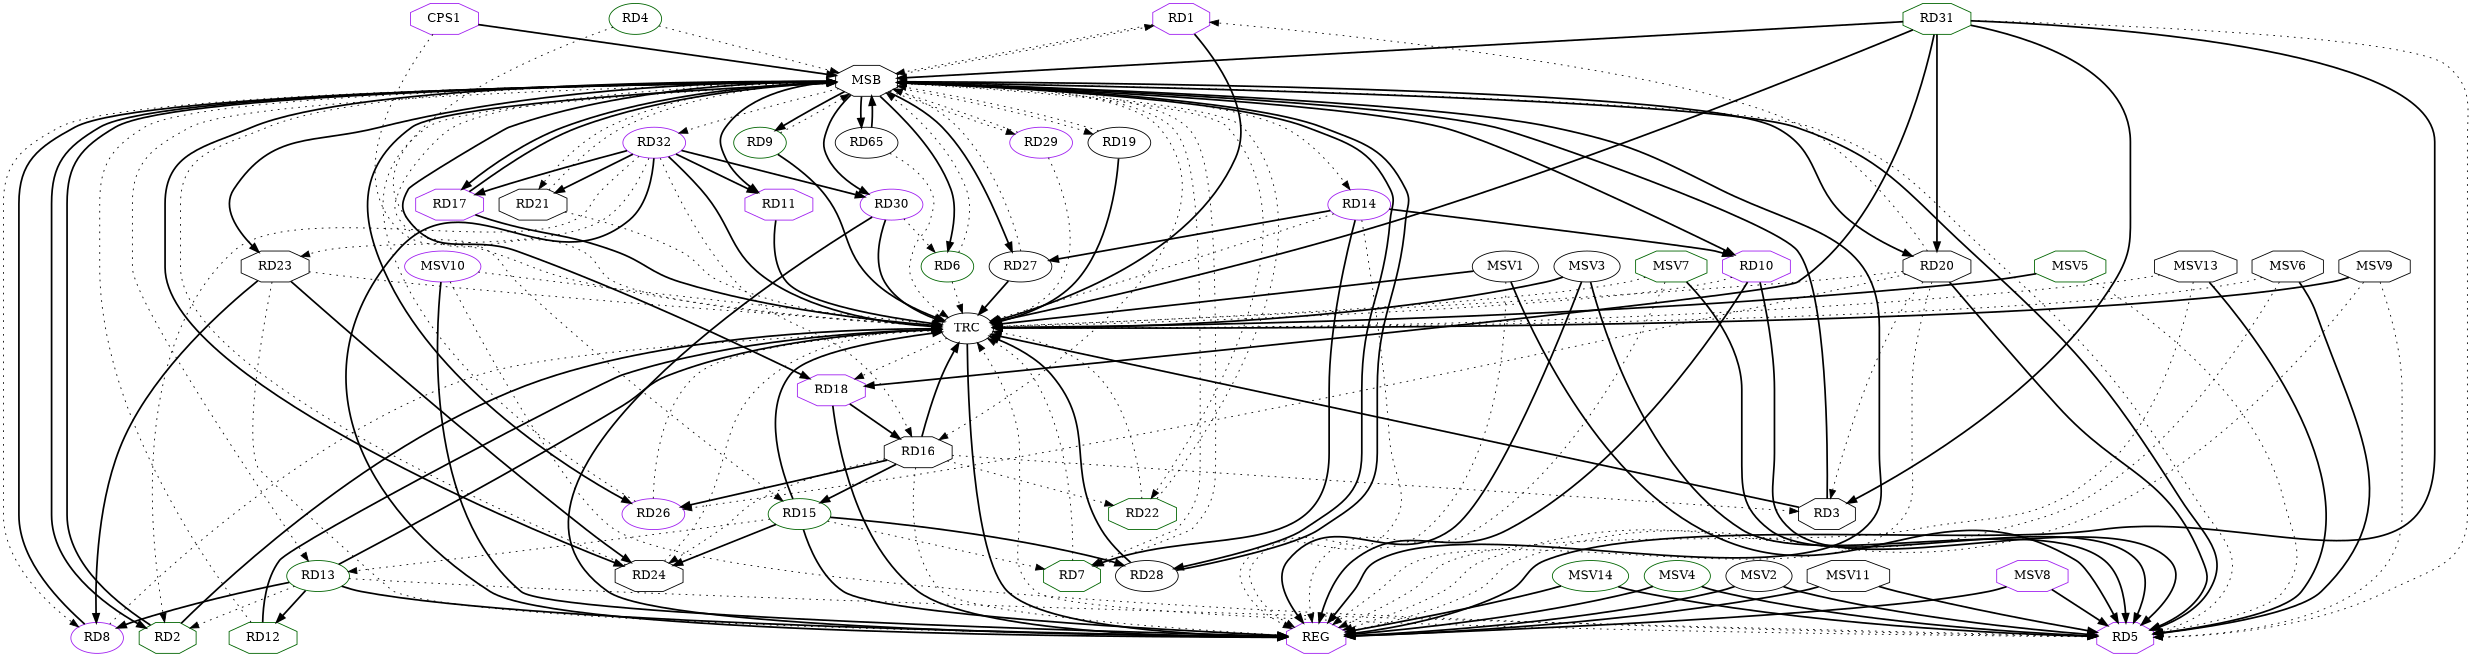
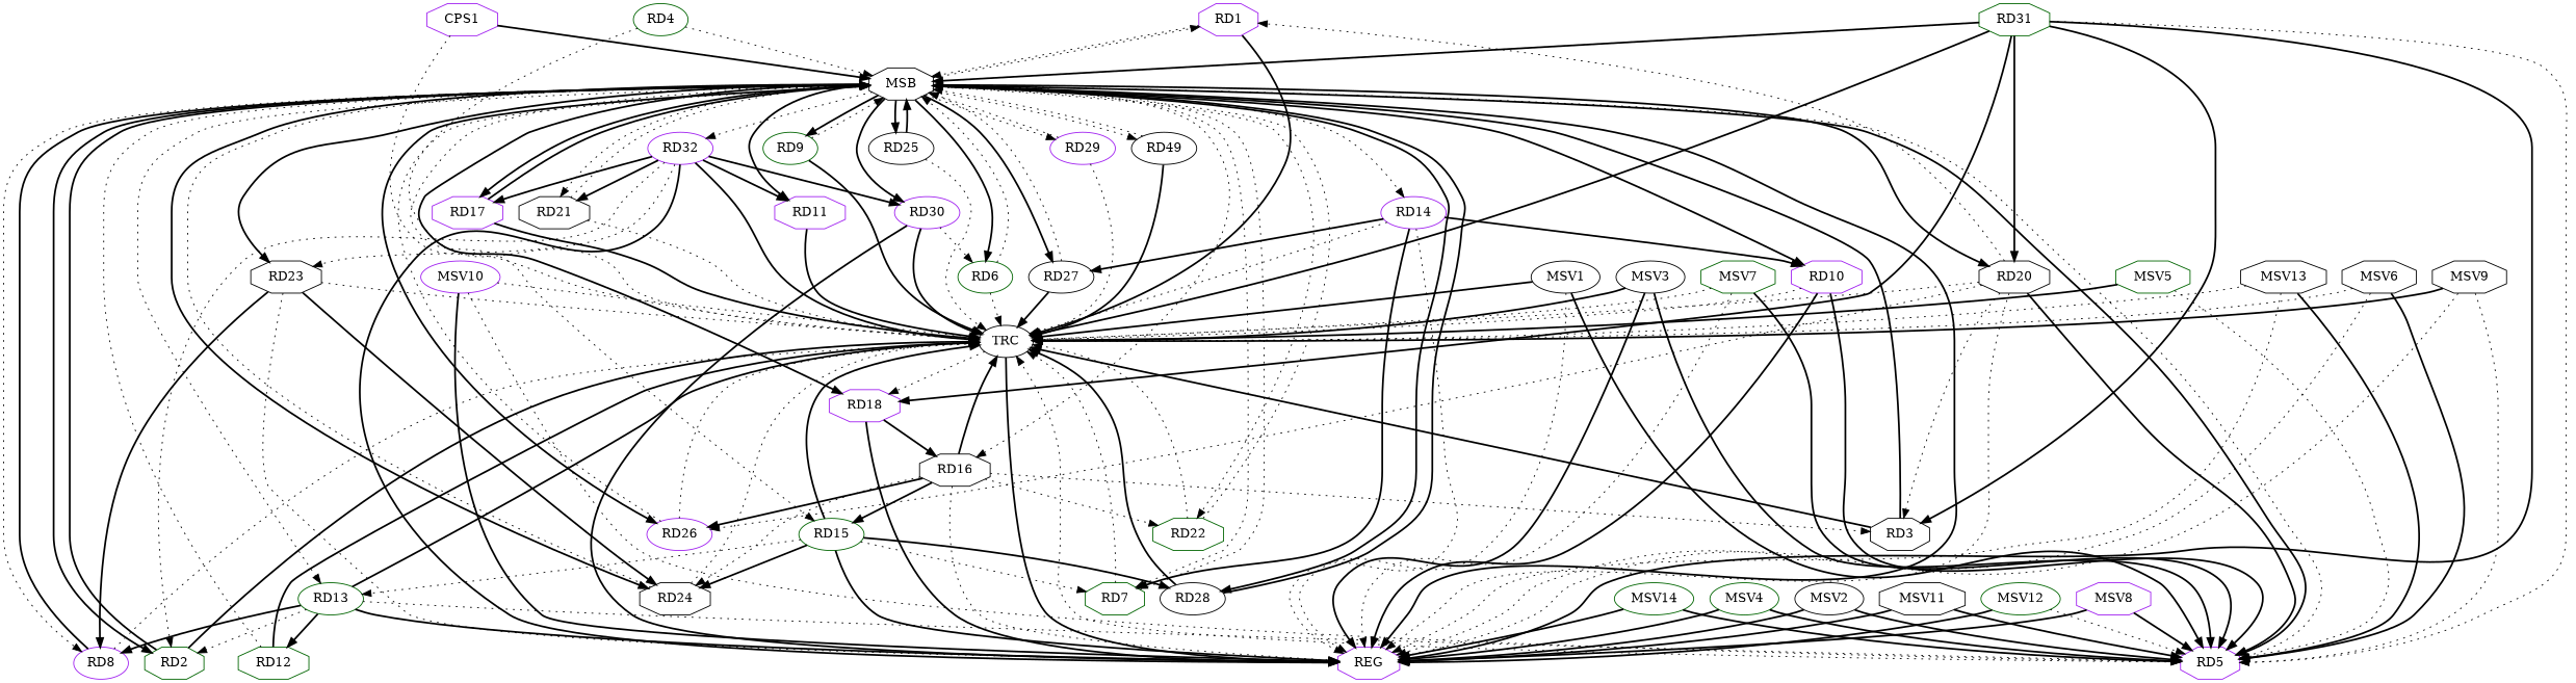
  strict digraph {
    node [color=black shape=octagon]
    edge [style=bold]
    n1 [color=purple label=RD1]
    n2 [label=MSB]
    n3 [label=TRC shape=ellipse]
    n4 [color=darkgreen label=RD2]
    n5 [color=purple label=RD5]
    n6 [color=darkgreen label=RD6 shape=ellipse]
    n7 [color=darkgreen label=RD7]
    n8 [color=purple label=RD8 shape=ellipse]
    n9 [color=darkgreen label=RD9 shape=ellipse]
    n10 [color=purple label=RD10]
    n11 [color=purple label=REG]
    n12 [color=purple label=RD11]
    n13 [color=darkgreen label=RD13 shape=ellipse]
    n14 [color=purple label=RD14 shape=ellipse]
    n15 [label=RD27 shape=ellipse]
    n16 [color=darkgreen label=RD15 shape=ellipse]
    n17 [label=RD24]
    n18 [label=RD28 shape=ellipse]
    n19 [label=RD16]
    n20 [color=darkgreen label=RD22]
    n21 [color=purple label=RD26 shape=ellipse]
    n22 [color=purple label=RD17]
    n23 [color=purple label=RD18]
-   n24 [label=RD19 shape=ellipse]
+   n24 [label=RD49 shape=ellipse]
    n25 [label=RD20]
    n26 [label=RD21]
    n27 [label=RD23]
-   n28 [label=RD65 shape=ellipse]
+   n28 [label=RD25 shape=ellipse]
    n29 [color=purple label=RD29 shape=ellipse]
    n30 [color=purple label=RD30 shape=ellipse]
    n31 [color=purple label=RD32 shape=ellipse]
    n32 [label=RD3]
    n33 [color=darkgreen label=RD4 shape=ellipse]
    n34 [color=darkgreen label=RD12]
    n35 [color=darkgreen label=RD31]
    n36 [color=purple label=CPS1]
    n37 [label=MSV1 shape=ellipse]
    n38 [label=MSV2 shape=ellipse]
    n39 [label=MSV3 shape=ellipse]
    n40 [color=darkgreen label=MSV4 shape=ellipse]
    n41 [color=darkgreen label=MSV5]
    n42 [label=MSV6]
    n43 [color=darkgreen label=MSV7]
    n44 [color=purple label=MSV8]
    n45 [label=MSV9]
    n46 [color=purple label=MSV10 shape=ellipse]
    n47 [label=MSV11]
+   n48 [color=darkgreen label=MSV12 shape=ellipse]
    n49 [label=MSV13]
    n50 [color=darkgreen label=MSV14 shape=ellipse]
    n1 -> n2 [style=dotted]
    n1 -> n3
    n2 -> n1 [style=dotted]
    n2 -> n4
    n2 -> n5
    n2 -> n6
    n2 -> n7 [style=dotted]
    n2 -> n8 [style=dotted]
    n2 -> n9
    n2 -> n10
    n2 -> n11
    n2 -> n12
    n2 -> n13 [style=dotted]
    n2 -> n14 [style=dotted]
    n2 -> n15
    n2 -> n16 [style=dotted]
    n2 -> n17
    n2 -> n18
    n2 -> n19 [style=dotted]
    n2 -> n20 [style=dotted]
    n2 -> n21
    n2 -> n22
    n2 -> n23
    n2 -> n24 [style=dotted]
    n2 -> n25
    n2 -> n26 [style=dotted]
    n2 -> n27
    n2 -> n28
    n2 -> n29 [style=dotted]
    n2 -> n30
    n2 -> n31 [style=dotted]
    n3 -> n11
    n3 -> n23 [style=dotted]
    n4 -> n2
    n4 -> n3
    n5 -> n2 [style=dotted]
    n5 -> n3 [style=dotted]
    n6 -> n2 [style=dotted]
    n6 -> n3 [style=dotted]
    n7 -> n2 [style=dotted]
    n7 -> n3 [style=dotted]
    n8 -> n2
    n8 -> n3 [style=dotted]
    n9 -> n2 [style=dotted]
    n9 -> n3
    n10 -> n3 [style=dotted]
    n10 -> n5
    n10 -> n11
    n12 -> n3
    n13 -> n3
    n13 -> n4 [style=dotted]
    n13 -> n5 [style=dotted]
    n13 -> n8
    n13 -> n11
    n13 -> n34
    n14 -> n3 [style=dotted]
    n14 -> n7
    n14 -> n10
    n14 -> n11 [style=dotted]
    n14 -> n15
    n15 -> n2 [style=dotted]
    n15 -> n3
    n16 -> n3
    n16 -> n7 [style=dotted]
    n16 -> n11
    n16 -> n13 [style=dotted]
    n16 -> n17
    n16 -> n18
    n17 -> n2 [style=dotted]
    n17 -> n3 [style=dotted]
    n18 -> n2
    n18 -> n3
    n19 -> n3
    n19 -> n11 [style=dotted]
    n19 -> n16
    n19 -> n17 [style=dotted]
    n19 -> n20 [style=dotted]
    n19 -> n21
    n19 -> n32 [style=dotted]
    n20 -> n2 [style=dotted]
    n20 -> n3 [style=dotted]
    n21 -> n2 [style=dotted]
    n21 -> n3 [style=dotted]
    n22 -> n2
    n22 -> n3
    n23 -> n11
    n23 -> n19
    n24 -> n2 [style=dotted]
    n24 -> n3
    n25 -> n1 [style=dotted]
    n25 -> n3 [style=dotted]
    n25 -> n5
    n25 -> n11 [style=dotted]
    n25 -> n21 [style=dotted]
    n25 -> n32 [style=dotted]
    n26 -> n2 [style=dotted]
    n26 -> n3 [style=dotted]
    n27 -> n3 [style=dotted]
    n27 -> n8
    n27 -> n11 [style=dotted]
    n27 -> n17
    n28 -> n2
    n28 -> n3 [style=dotted]
    n29 -> n2 [style=dotted]
    n29 -> n3 [style=dotted]
    n30 -> n3
    n30 -> n6 [style=dotted]
    n30 -> n11
    n31 -> n3
    n31 -> n4 [style=dotted]
    n31 -> n11
    n31 -> n12
-   n31 -> n19 [style=dotted]
    n31 -> n22
    n31 -> n26
    n31 -> n27 [style=dotted]
    n31 -> n30
    n32 -> n2
    n32 -> n3
    n33 -> n2 [style=dotted]
    n33 -> n3 [style=dotted]
    n34 -> n2 [style=dotted]
    n34 -> n3
    n35 -> n2
    n35 -> n3
    n35 -> n5 [style=dotted]
    n35 -> n11
    n35 -> n23
    n35 -> n25
    n35 -> n32
    n36 -> n2
    n36 -> n3 [style=dotted]
    n37 -> n3
    n37 -> n5
    n37 -> n11 [style=dotted]
    n38 -> n5
    n38 -> n11
    n39 -> n3
    n39 -> n5
    n39 -> n11
    n40 -> n5
    n40 -> n11
    n41 -> n3
    n41 -> n5 [style=dotted]
    n42 -> n3 [style=dotted]
    n42 -> n5
    n42 -> n11 [style=dotted]
    n43 -> n3 [style=dotted]
    n43 -> n5
    n43 -> n11 [style=dotted]
    n44 -> n5
    n44 -> n11
    n45 -> n3
    n45 -> n5 [style=dotted]
    n45 -> n11 [style=dotted]
    n46 -> n3 [style=dotted]
    n46 -> n5 [style=dotted]
    n46 -> n11
    n47 -> n5
    n47 -> n11
+   n48 -> n5 [style=dotted]
+   n48 -> n11
    n49 -> n3 [style=dotted]
    n49 -> n5
    n49 -> n11 [style=dotted]
    n50 -> n5
    n50 -> n11
  }
